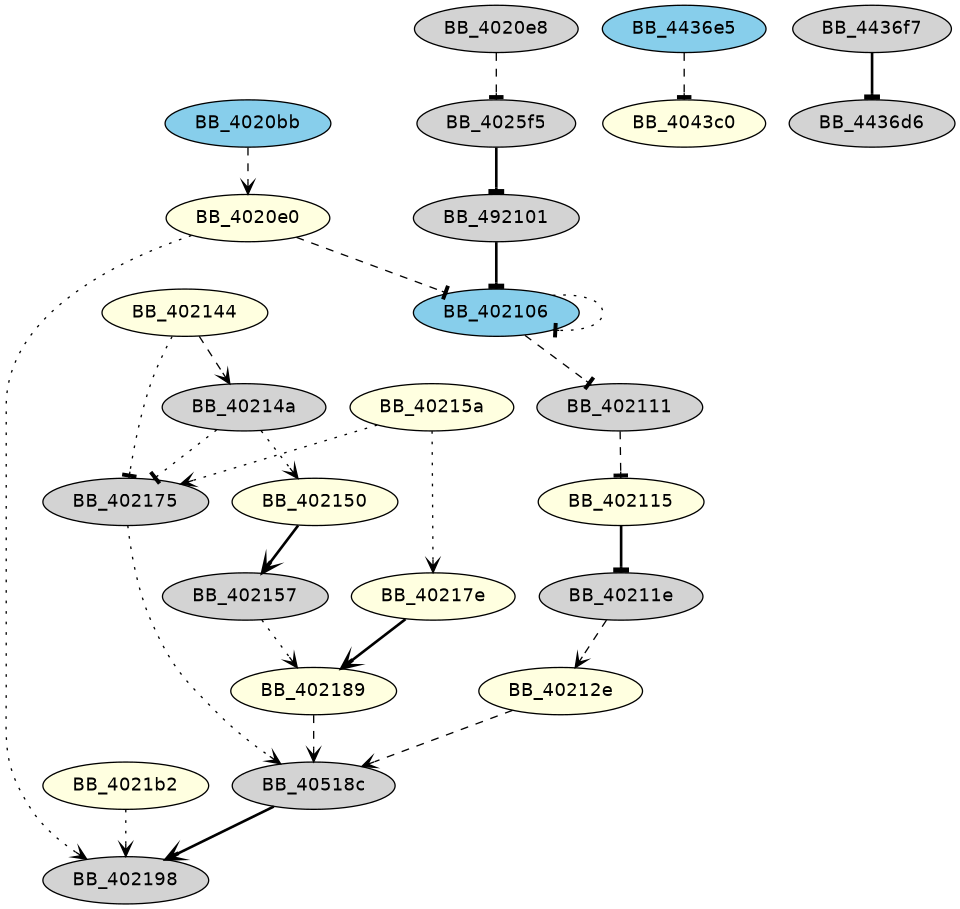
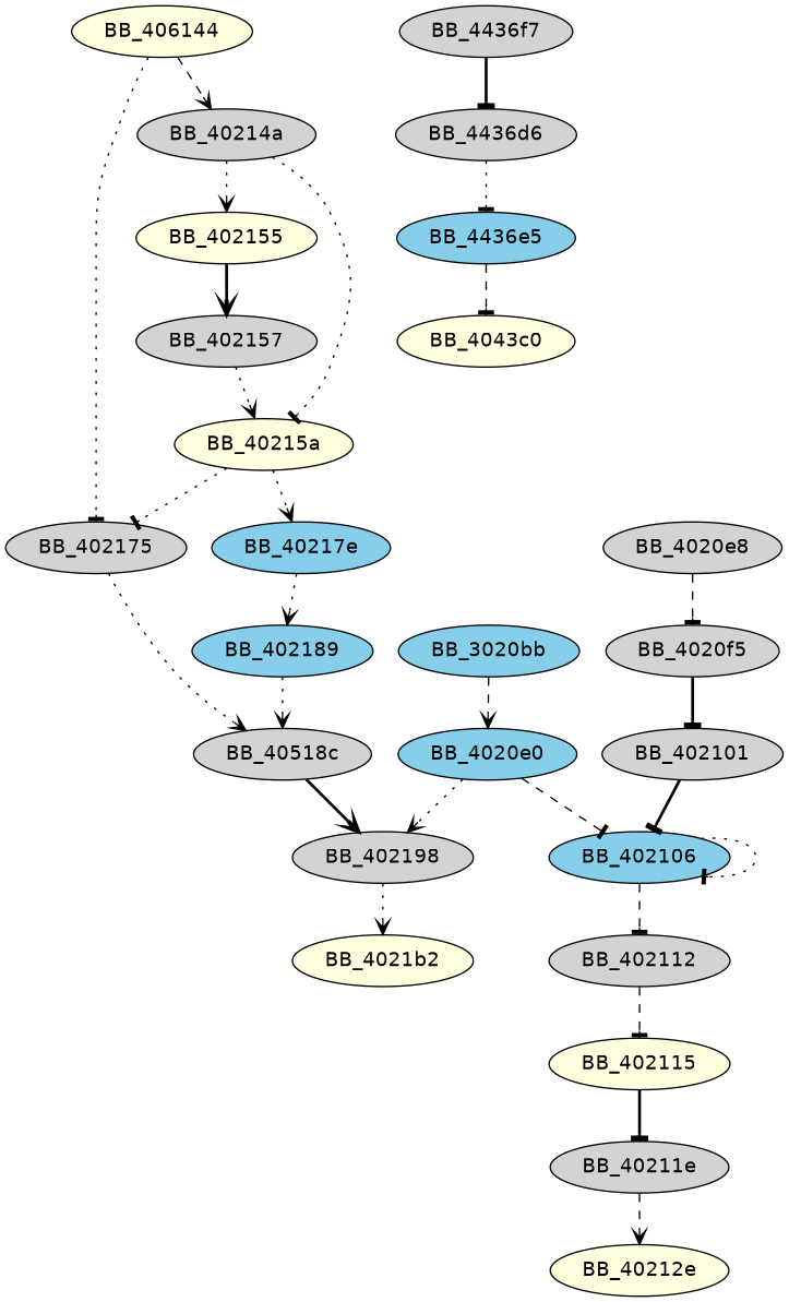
  digraph {
    fontname="DejaVu Sans"
    node [fillcolor=lightgrey fontname="DejaVu Sans" style=filled]
    edge [arrowhead=vee fontname="DejaVu Sans" style=dotted]
-   BB_4020bb [fillcolor=skyblue]
-   BB_4020e0 [fillcolor=lightyellow]
+   BB_4020bb [fillcolor=skyblue label=BB_3020bb]
+   BB_4020e0 [fillcolor=skyblue]
    BB_402198
    BB_402106 [fillcolor=skyblue]
    BB_4020e8
-   BB_4020f5 [label=BB_4025f5]
+   BB_4020f5
    BB_4021b2 [fillcolor=lightyellow]
-   BB_402101 [label=BB_492101]
+   BB_402101
    BB_402115 [fillcolor=lightyellow]
    BB_40211e
-   BB_402111
+   BB_402111 [label=BB_402112]
    BB_40212e [fillcolor=lightyellow]
    n13 [label=BB_40518c]
-   BB_402144 [fillcolor=lightyellow]
+   BB_402144 [fillcolor=lightyellow label=BB_406144]
    BB_40214a
    BB_402175
-   BB_402150 [fillcolor=lightyellow]
+   BB_402150 [fillcolor=lightyellow label=BB_402155]
    BB_40215a [fillcolor=lightyellow]
    BB_402157
-   BB_40217e [fillcolor=lightyellow]
-   BB_402189 [fillcolor=lightyellow]
+   BB_40217e [fillcolor=skyblue]
+   BB_402189 [fillcolor=skyblue]
    BB_4436e5 [fillcolor=skyblue]
    BB_4436d6
    BB_4043c0 [fillcolor=lightyellow]
    BB_4436f7
    BB_4020bb -> BB_4020e0 [style=dashed]
    BB_4020e0 -> BB_402198
    BB_4020e0 -> BB_402106 [arrowhead=tee style=dashed]
-   BB_4021b2 -> BB_402198
+   BB_402198 -> BB_4021b2
    BB_402106 -> BB_402106 [arrowhead=tee]
    BB_402106 -> BB_402111 [arrowhead=tee style=dashed]
    BB_4020e8 -> BB_4020f5 [arrowhead=tee style=dashed]
    BB_4020f5 -> BB_402101 [arrowhead=tee style=bold]
    BB_402101 -> BB_402106 [arrowhead=tee style=bold]
    BB_402115 -> BB_40211e [arrowhead=tee style=bold]
    BB_40211e -> BB_40212e [style=dashed]
    BB_402111 -> BB_402115 [arrowhead=tee style=dashed]
-   BB_40212e -> n13 [style=dashed]
    n13 -> BB_402198 [style=bold]
    BB_402144 -> BB_40214a [style=dashed]
    BB_402144 -> BB_402175 [arrowhead=tee]
    BB_40214a -> BB_402150
-   BB_40214a -> BB_402175 [arrowhead=tee]
+   BB_40214a -> BB_40215a [arrowhead=tee]
    BB_402175 -> n13
    BB_402150 -> BB_402157 [style=bold]
-   BB_40215a -> BB_402175
+   BB_40215a -> BB_402175 [arrowhead=tee]
    BB_40215a -> BB_40217e
-   BB_402157 -> BB_402189
-   BB_40217e -> BB_402189 [style=bold]
-   BB_402189 -> n13 [style=dashed]
+   BB_402157 -> BB_40215a
+   BB_40217e -> BB_402189
+   BB_402189 -> n13
    BB_4436e5 -> BB_4043c0 [arrowhead=tee style=dashed]
+   BB_4436d6 -> BB_4436e5 [arrowhead=tee]
    BB_4436f7 -> BB_4436d6 [arrowhead=tee style=bold]
  }
